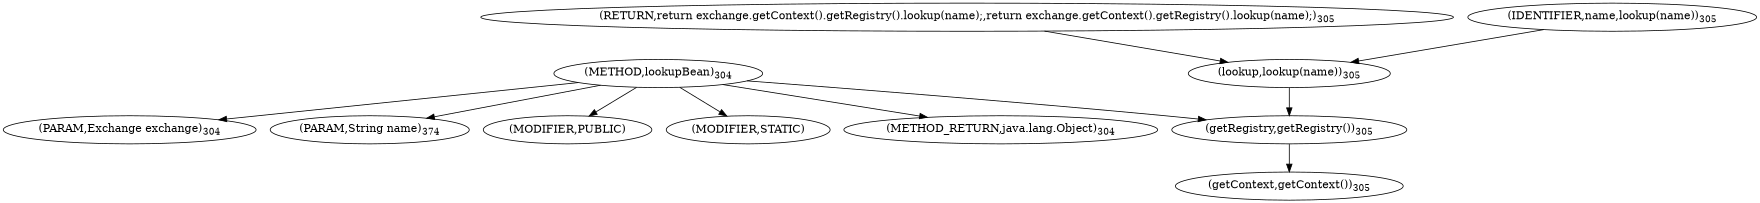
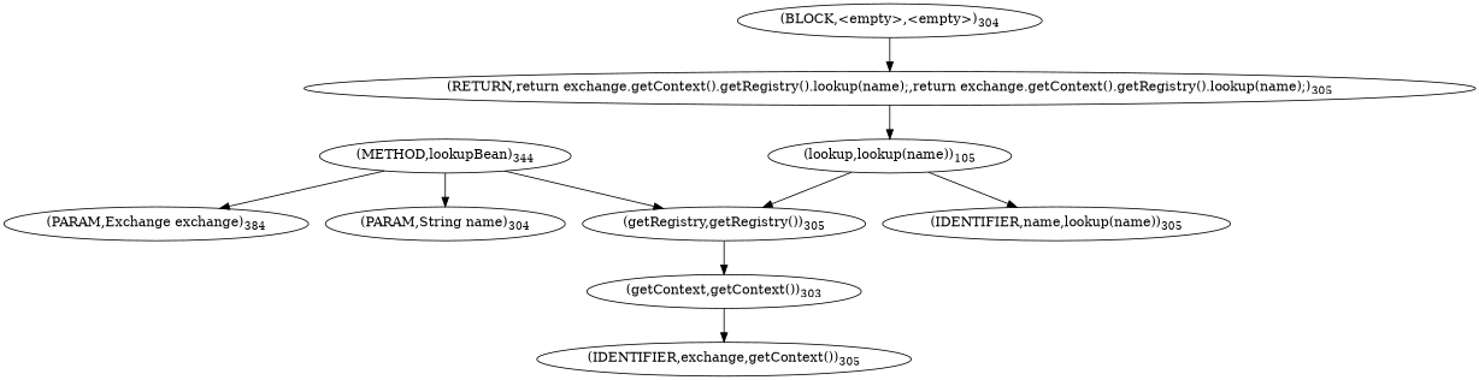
  digraph {
-   n1 [label=<(METHOD,lookupBean)<SUB>304</SUB>>]
-   n2 [label=<(PARAM,Exchange exchange)<SUB>304</SUB>>]
-   n3 [label=<(PARAM,String name)<SUB>374</SUB>>]
-   n4 [label=<(MODIFIER,PUBLIC)>]
-   n5 [label=<(MODIFIER,STATIC)>]
-   n6 [label=<(METHOD_RETURN,java.lang.Object)<SUB>304</SUB>>]
+   n1 [label=<(METHOD,lookupBean)<SUB>344</SUB>>]
+   n2 [label=<(PARAM,Exchange exchange)<SUB>384</SUB>>]
+   n3 [label=<(PARAM,String name)<SUB>304</SUB>>]
    n7 [label=<(getRegistry,getRegistry())<SUB>305</SUB>>]
+   n8 [label=<(BLOCK,&lt;empty&gt;,&lt;empty&gt;)<SUB>304</SUB>>]
    n9 [label=<(RETURN,return exchange.getContext().getRegistry().lookup(name);,return exchange.getContext().getRegistry().lookup(name);)<SUB>305</SUB>>]
-   n10 [label=<(lookup,lookup(name))<SUB>305</SUB>>]
+   n10 [label=<(lookup,lookup(name))<SUB>105</SUB>>]
    n11 [label=<(IDENTIFIER,name,lookup(name))<SUB>305</SUB>>]
-   n12 [label=<(getContext,getContext())<SUB>305</SUB>>]
+   n12 [label=<(getContext,getContext())<SUB>303</SUB>>]
+   n13 [label=<(IDENTIFIER,exchange,getContext())<SUB>305</SUB>>]
    n1 -> n2
    n1 -> n3
-   n1 -> n4
-   n1 -> n5
-   n1 -> n6
    n1 -> n7
    n7 -> n12
+   n8 -> n9
    n9 -> n10
    n10 -> n7
-   n11 -> n10
+   n10 -> n11
+   n12 -> n13
  }
